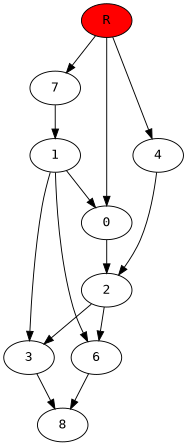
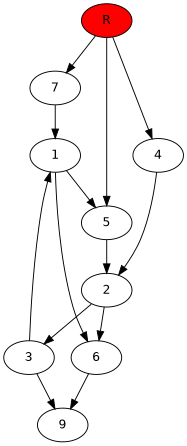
  digraph {
    fontname="DejaVu Sans Mono"
    node [fontname="DejaVu Sans Mono"]
    edge [fontname="DejaVu Sans Mono"]
    1
    3
-   5 [label=0]
+   5
    6
-   9 [label=8]
+   9
    2
    4
    7
    R [fillcolor="#ff0000" style=filled]
-   1 -> 3
+   3 -> 1
    1 -> 5
    1 -> 6
    3 -> 9
    5 -> 2
    6 -> 9
    2 -> 3
    2 -> 6
    4 -> 2
    7 -> 1
    R -> 5
    R -> 4
    R -> 7
  }
